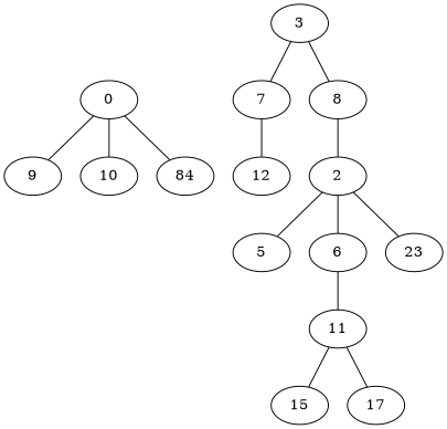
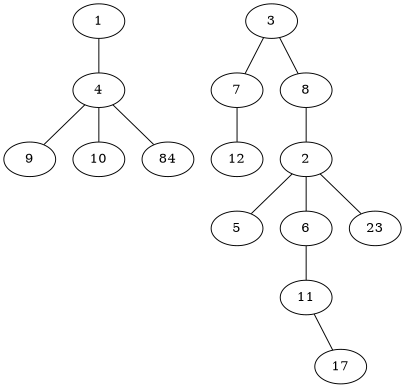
  graph {
    node [chem=C]
    edge [valence=1]
-   4 [label=0]
+   1
+   4
    5 [chem=O]
    2
    6 [chem=O]
    n6 [chem=H label=23]
    3
    7
    8 [chem=Cl]
    9 [chem=Cl]
    10 [chem=Cl]
    n12 [chem=H label=84]
    11
    12 [chem=O]
-   15 [chem=H]
    17 [chem=H]
+   1 -- 4
    4 -- 9
    4 -- 10
    4 -- n12
    2 -- 5
    2 -- 6
    2 -- n6
    6 -- 11
    3 -- 7
    3 -- 8
    7 -- 12 [valence=2]
    8 -- 2
-   11 -- 15
    11 -- 17
  }
